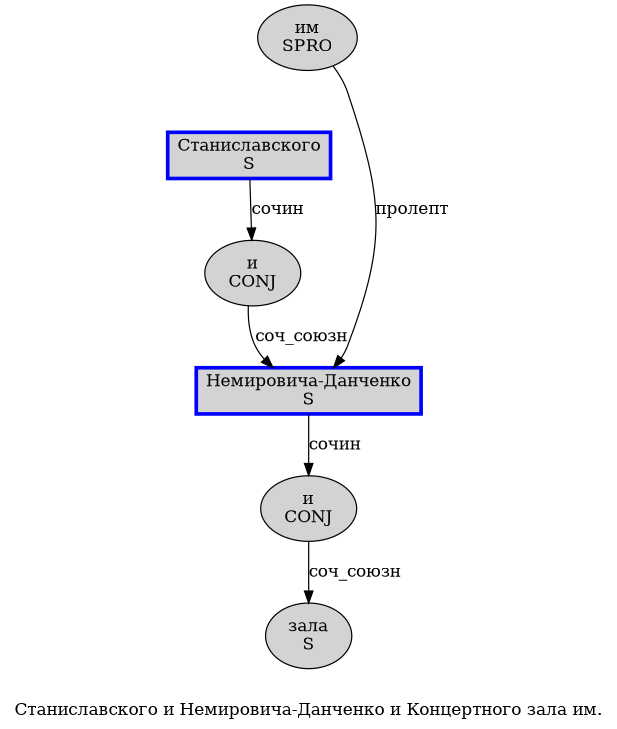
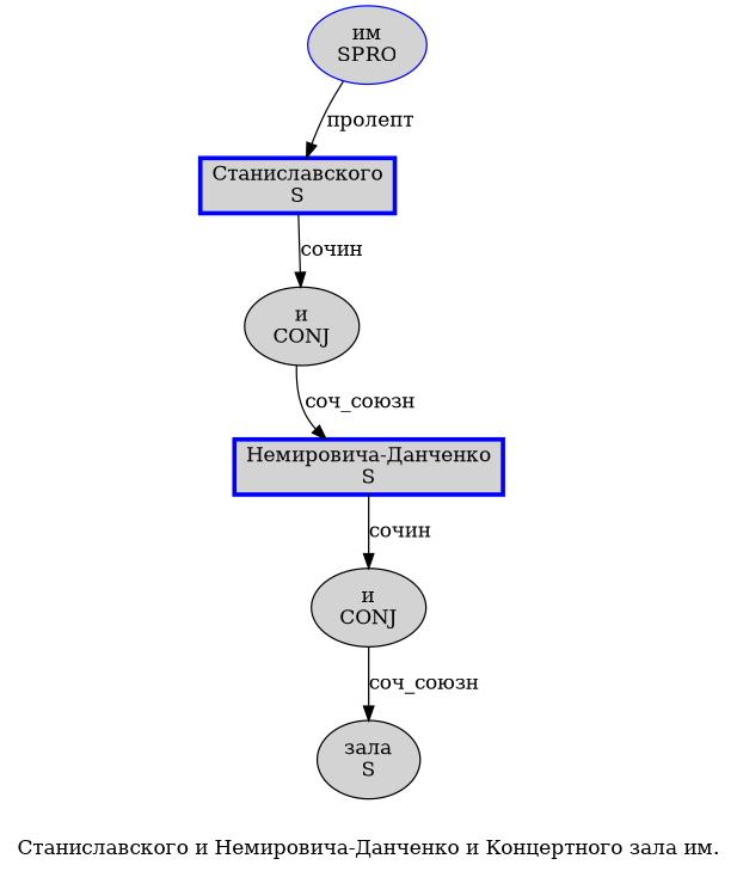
  digraph {
    label="Станиславского и Немировича-Данченко и Концертного зала им."
    node [fillcolor=lightgray penwidth=1 shape=ellipse style=filled]
    n1 [color=blue label="Станиславского\nS" penwidth=3 shape=box]
    n2 [label="и\nCONJ"]
    n3 [color=blue label="Немировича-Данченко\nS" penwidth=3 shape=box]
    n4 [label="и\nCONJ"]
    n5 [label="зала\nS"]
-   n6 [label="им\nSPRO"]
+   n6 [label="им\nSPRO" color=blue]
    n1 -> n2 [label="сочин"]
    n2 -> n3 [label="соч_союзн"]
    n3 -> n4 [label="сочин"]
    n4 -> n5 [label="соч_союзн"]
-   n6 -> n3 [label="пролепт"]
+   n6 -> n1 [label="пролепт"]
  }
